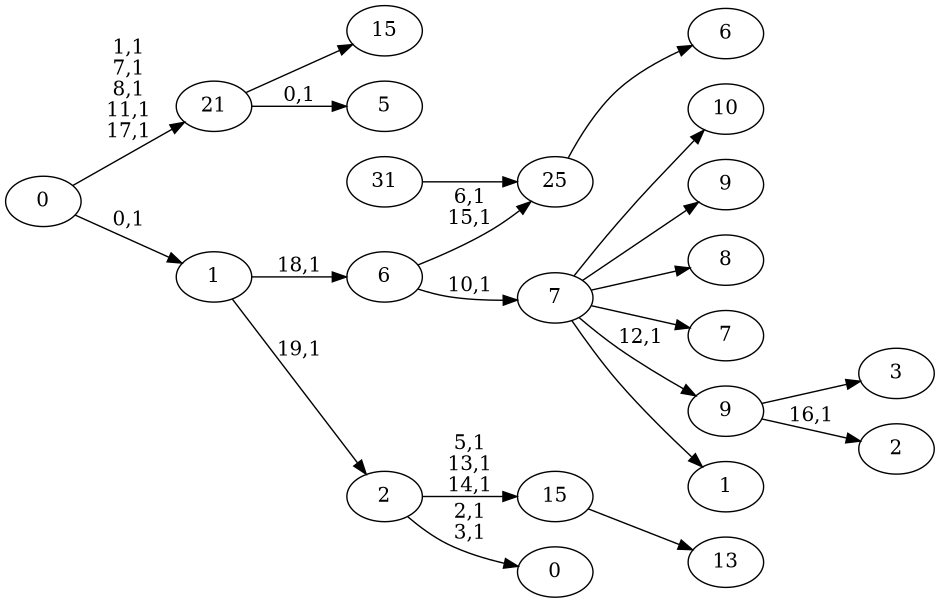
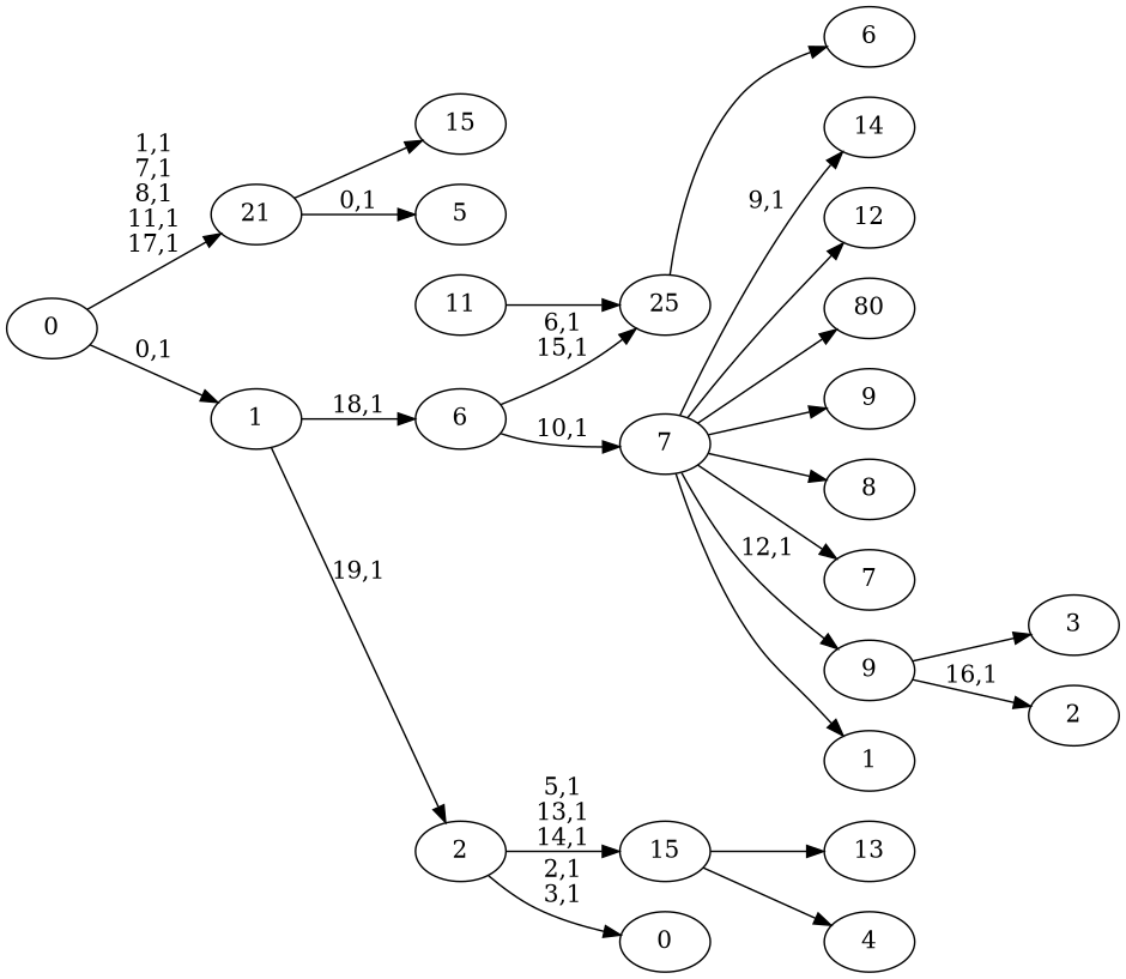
  digraph {
    rankdir=LR
    n1 [label=15]
+   n2 [label=14]
    n3 [label=13]
-   n5 [label=31]
+   n4 [label=12]
+   n5 [label=11]
    25
-   n7 [label=10]
+   n7 [label=80]
    n8 [label=9]
    n9 [label=8]
    n10 [label=7]
    n11 [label=6]
    n12 [label=5]
    21
+   n14 [label=4]
    15
    n16 [label=3]
    n17 [label=2]
    9
    n19 [label=1]
    7
    6
    n22 [label=0]
    2
    1
    0
    n5 -> 25
    25 -> n11
    21 -> n1
    21 -> n12 [label="0,1"]
    15 -> n3
+   15 -> n14
    9 -> n16
    9 -> n17 [label="16,1"]
+   7 -> n2 [label="9,1"]
+   7 -> n4
    7 -> n7
    7 -> n8
    7 -> n9
    7 -> n10
    7 -> 9 [label="12,1"]
    7 -> n19
    6 -> 25 [label="6,1\n15,1"]
    6 -> 7 [label="10,1"]
    2 -> 15 [label="5,1\n13,1\n14,1"]
    2 -> n22 [label="2,1\n3,1"]
    1 -> 6 [label="18,1"]
    1 -> 2 [label="19,1"]
    0 -> 21 [label="1,1\n7,1\n8,1\n11,1\n17,1"]
    0 -> 1 [label="0,1"]
  }
